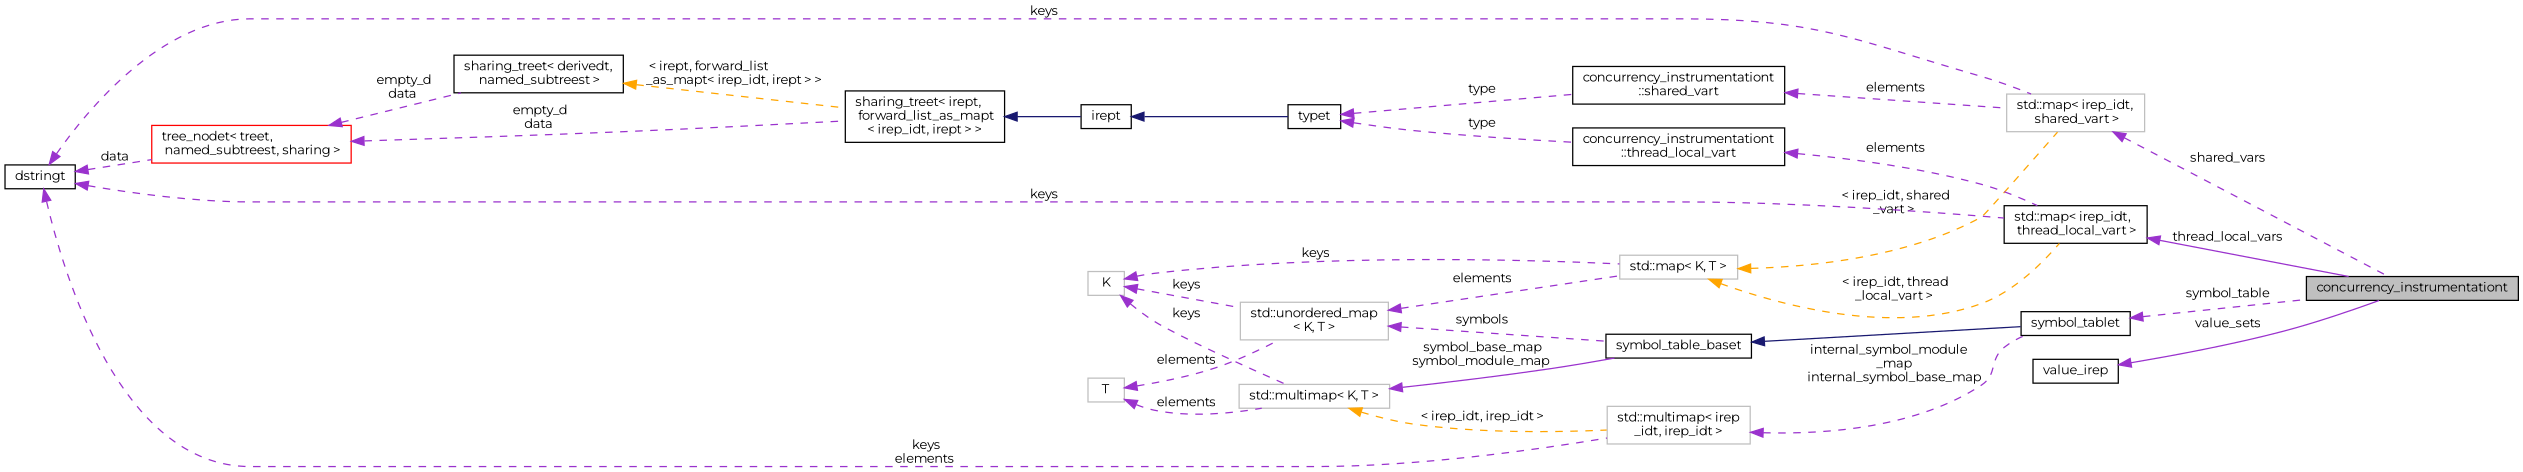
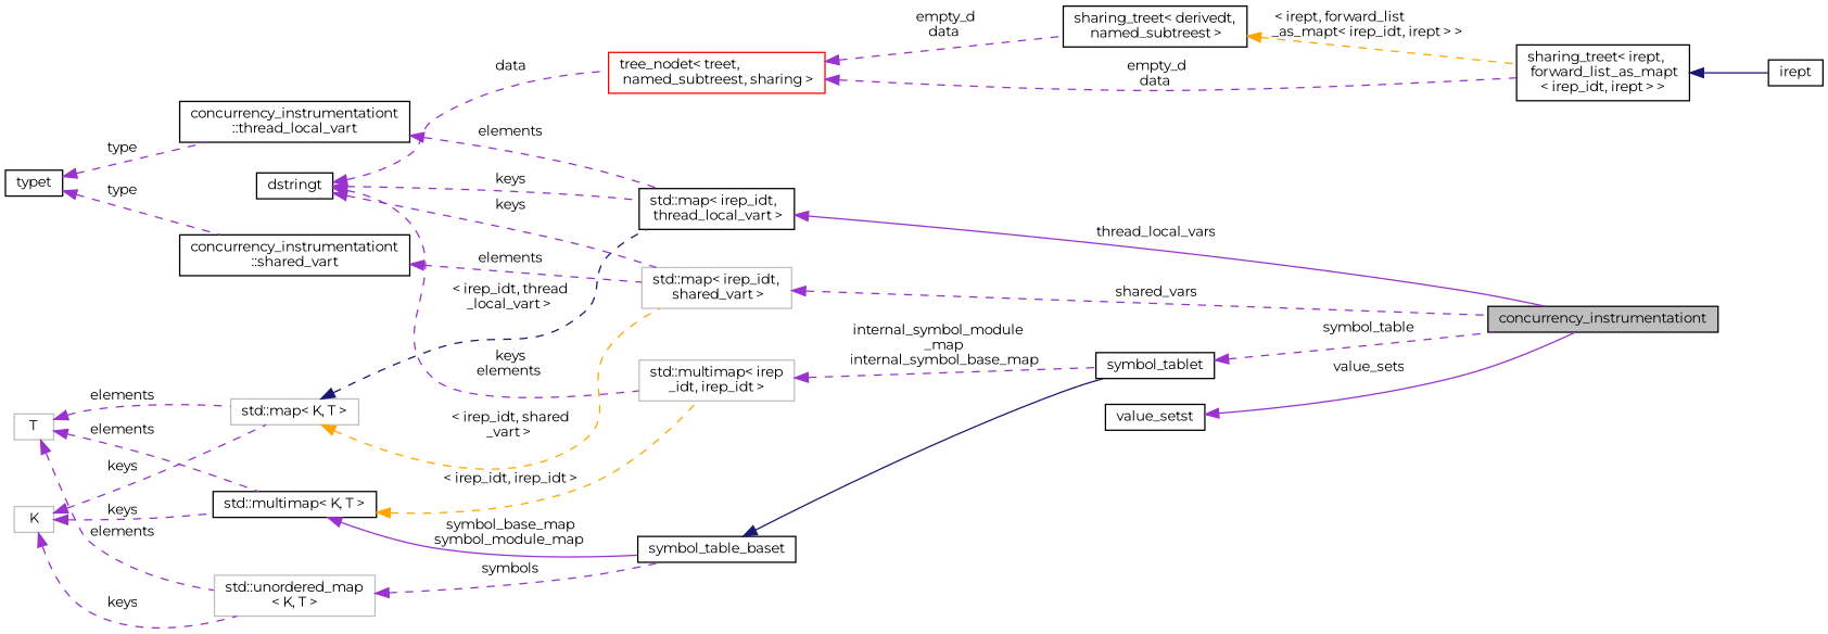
  digraph {
    fontname=Montserrat
    rankdir=LR
    node [color=black fontname=Montserrat fontsize=10 shape=record]
    edge [color=darkorchid3 dir=back fontname=Montserrat fontsize=10 labelfontname=Helvetica labelfontsize=10 style=dashed]
    n1 [fillcolor=grey75 fontcolor=black height=0.2 label=concurrency_instrumentationt style=filled width=0.4]
    n2 [height=0.2 label=symbol_tablet width=0.4]
    n3 [height=0.2 label=symbol_table_baset width=0.4]
-   n4 [color=grey75 height=0.2 label="std::multimap\< K, T \>" width=0.4]
+   n4 [height=0.2 label="std::multimap\< K, T \>" width=0.4]
    n5 [color=grey75 height=0.2 label="std::multimap\< irep\l_idt, irep_idt \>" width=0.4]
    n6 [color=grey75 height=0.2 label=K width=0.4]
    n7 [color=grey75 height=0.2 label="std::unordered_map\l\< K, T \>" width=0.4]
    n8 [color=grey75 height=0.2 label="std::map\< K, T \>" width=0.4]
    n9 [color=grey75 height=0.2 label="std::map\< irep_idt,\l shared_vart \>" width=0.4]
    n10 [height=0.2 label="std::map\< irep_idt,\l thread_local_vart \>" width=0.4]
    n11 [color=grey75 height=0.2 label=T width=0.4]
    n12 [height=0.2 label=dstringt width=0.4]
    n13 [color=red height=0.2 label="tree_nodet\< treet,\l named_subtreest, sharing \>" width=0.4]
    n14 [height=0.2 label="sharing_treet\< irept,\l forward_list_as_mapt\l\< irep_idt, irept \> \>" width=0.4]
    n15 [height=0.2 label="sharing_treet\< derivedt,\l named_subtreest \>" width=0.4]
-   n16 [height=0.2 label=value_irep width=0.4]
+   n16 [height=0.2 label=value_setst width=0.4]
    n17 [height=0.2 label="concurrency_instrumentationt\l::shared_vart" width=0.4]
    n18 [height=0.2 label=typet width=0.4]
    n19 [height=0.2 label="concurrency_instrumentationt\l::thread_local_vart" width=0.4]
    n20 [height=0.2 label=irept width=0.4]
    n2 -> n1 [label=" symbol_table"]
    n3 -> n2 [color=midnightblue style=solid]
    n4 -> n3 [label=" symbol_base_map\nsymbol_module_map" style=solid]
    n4 -> n5 [color=orange label=" \< irep_idt, irep_idt \>"]
    n5 -> n2 [label=" internal_symbol_module\l_map\ninternal_symbol_base_map"]
    n6 -> n4 [label=" keys"]
    n6 -> n7 [label=" keys"]
    n6 -> n8 [label=" keys"]
    n7 -> n3 [label=" symbols"]
    n8 -> n9 [color=orange label=" \< irep_idt, shared\l_vart \>"]
-   n8 -> n10 [color=orange label=" \< irep_idt, thread\l_local_vart \>"]
+   n8 -> n10 [color=midnightblue label=" \< irep_idt, thread\l_local_vart \>"]
    n9 -> n1 [label=" shared_vars"]
    n10 -> n1 [label=" thread_local_vars" style=solid]
    n11 -> n4 [label=" elements"]
    n11 -> n7 [label=" elements"]
-   n7 -> n8 [label=" elements"]
+   n11 -> n8 [label=" elements"]
    n12 -> n5 [label=" keys\nelements"]
    n12 -> n9 [label=" keys"]
    n12 -> n10 [label=" keys"]
    n12 -> n13 [label=" data"]
    n13 -> n14 [label=" empty_d\ndata"]
    n13 -> n15 [label=" empty_d\ndata"]
    n14 -> n20 [color=midnightblue style=solid]
    n15 -> n14 [color=orange label=" \< irept, forward_list\l_as_mapt\< irep_idt, irept \> \>"]
    n16 -> n1 [label=" value_sets" style=solid]
    n17 -> n9 [label=" elements"]
    n18 -> n17 [label=" type"]
    n18 -> n19 [label=" type"]
    n19 -> n10 [label=" elements"]
-   n20 -> n18 [color=midnightblue style=solid]
  }
